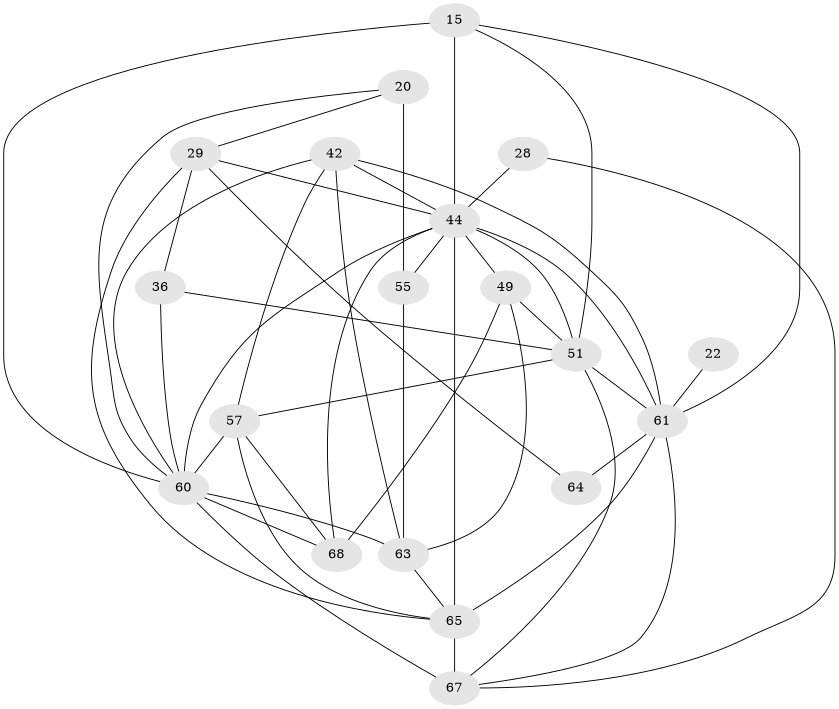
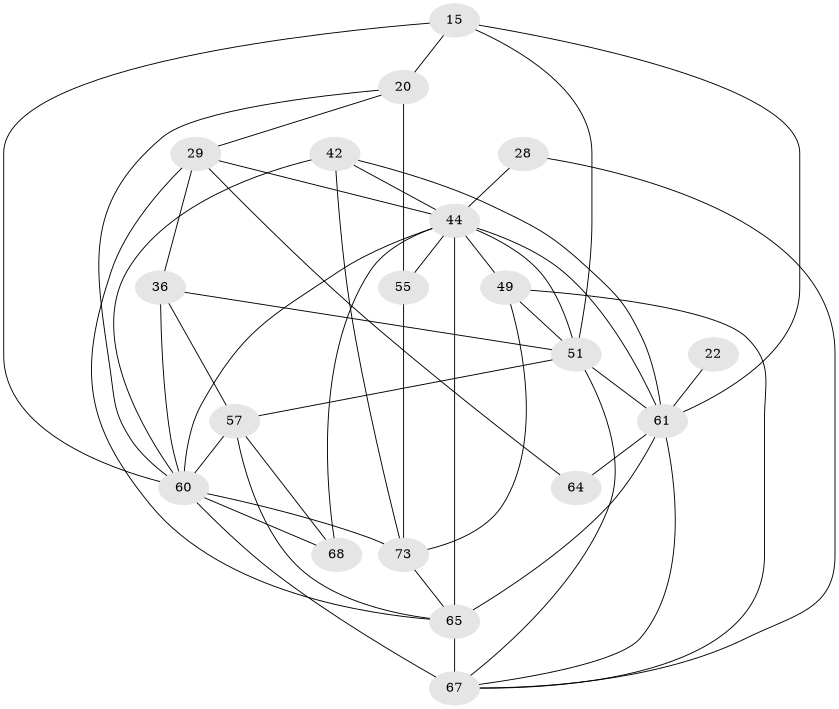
  graph {
    node [color=gray90 style=filled]
    20 [super="+1"]
    60 [super="+27+59+32+37+40"]
    29
    55 [super="+34"]
    15
    51 [super="+9+45+25"]
    61 [super="+46+58"]
    67 [super="+17+50"]
    57 [super="+31"]
-   63 [super="+56"]
+   63 [super="+56" label=73]
    68 [super="+53"]
    65 [super="+2+48+62"]
    64 [super="+52"]
    44 [super="+8+24+38+43"]
    36 [super="+7+21"]
    22
    49 [super="+35"]
    28
    42 [super="+5+30"]
    20 -- 60
    20 -- 29
    20 -- 55
    60 -- 67 [weight=3]
    60 -- 63
    60 -- 68 [weight=2]
    29 -- 65
    29 -- 64 [weight=2]
    29 -- 44
    29 -- 36
    55 -- 63
-   15 -- 44 [weight=2]
+   15 -- 20 [weight=2]
    15 -- 60 [weight=2]
    15 -- 51 [weight=2]
    15 -- 61 [weight=2]
    51 -- 61 [weight=3]
    51 -- 67 [weight=2]
    51 -- 57 [weight=3]
    61 -- 67
    61 -- 65
    61 -- 64
    57 -- 60
    57 -- 68
    57 -- 65
    63 -- 65 [weight=2]
    65 -- 67 [weight=3]
    44 -- 60
    44 -- 55 [weight=4]
    44 -- 51
    44 -- 61 [weight=4]
    44 -- 68 [weight=3]
    44 -- 65 [weight=4]
    44 -- 49
    36 -- 60 [weight=2]
    36 -- 51
    22 -- 61 [weight=2]
    49 -- 51 [weight=3]
    49 -- 63
-   49 -- 68
+   49 -- 67
    28 -- 67
    28 -- 44
    42 -- 60 [weight=2]
    42 -- 61 [weight=3]
-   42 -- 57
+   36 -- 57
    42 -- 63
    42 -- 44
  }
